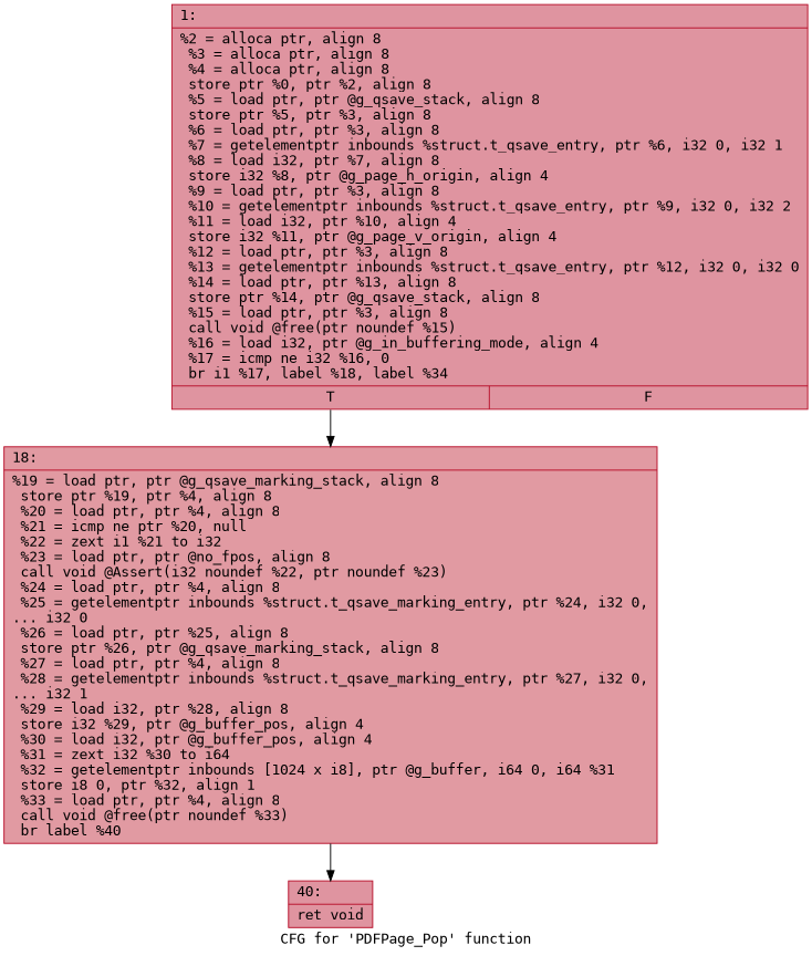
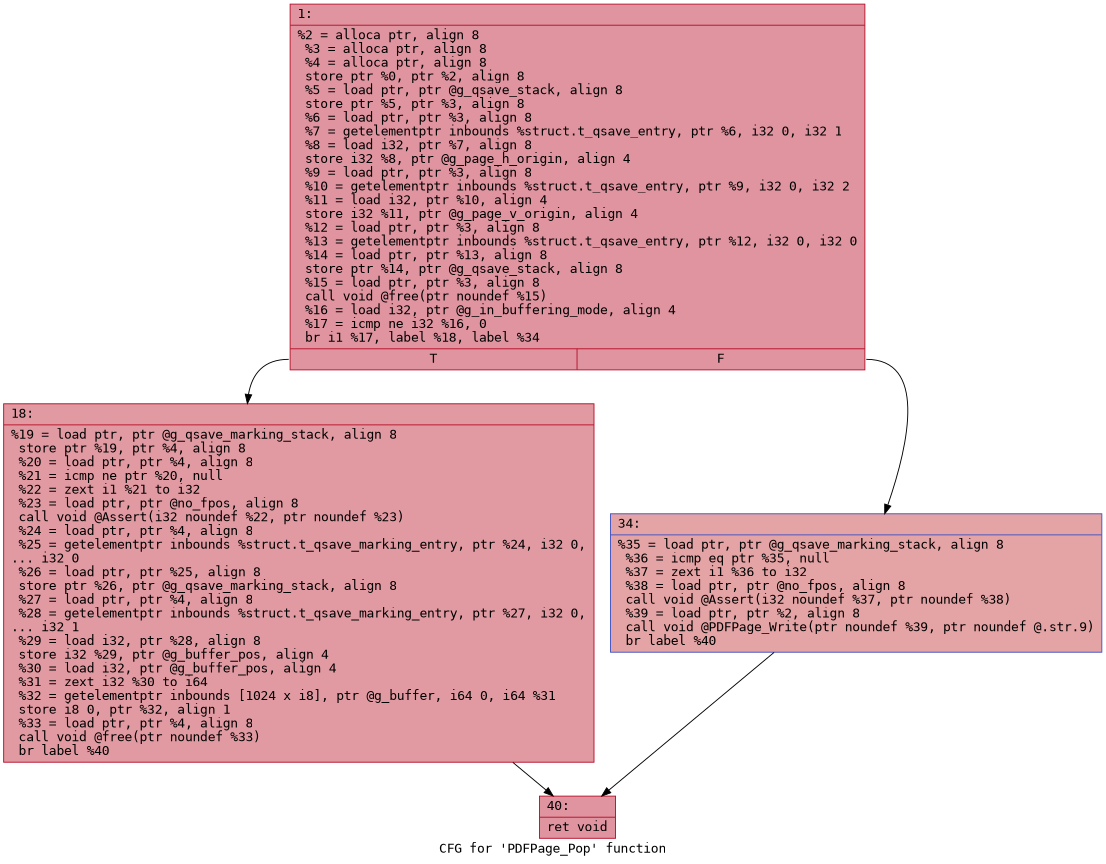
  digraph {
    label="CFG for 'PDFPage_Pop' function"
    fontname="DejaVu Sans Mono"
    node [color="#b70d28ff" fillcolor="#b70d2870" fontname="DejaVu Sans Mono" shape=record style=filled]
    edge [fontname="DejaVu Sans Mono"]
    n1 [label="{1:\l|  %2 = alloca ptr, align 8\l  %3 = alloca ptr, align 8\l  %4 = alloca ptr, align 8\l  store ptr %0, ptr %2, align 8\l  %5 = load ptr, ptr @g_qsave_stack, align 8\l  store ptr %5, ptr %3, align 8\l  %6 = load ptr, ptr %3, align 8\l  %7 = getelementptr inbounds %struct.t_qsave_entry, ptr %6, i32 0, i32 1\l  %8 = load i32, ptr %7, align 8\l  store i32 %8, ptr @g_page_h_origin, align 4\l  %9 = load ptr, ptr %3, align 8\l  %10 = getelementptr inbounds %struct.t_qsave_entry, ptr %9, i32 0, i32 2\l  %11 = load i32, ptr %10, align 4\l  store i32 %11, ptr @g_page_v_origin, align 4\l  %12 = load ptr, ptr %3, align 8\l  %13 = getelementptr inbounds %struct.t_qsave_entry, ptr %12, i32 0, i32 0\l  %14 = load ptr, ptr %13, align 8\l  store ptr %14, ptr @g_qsave_stack, align 8\l  %15 = load ptr, ptr %3, align 8\l  call void @free(ptr noundef %15)\l  %16 = load i32, ptr @g_in_buffering_mode, align 4\l  %17 = icmp ne i32 %16, 0\l  br i1 %17, label %18, label %34\l|{<s0>T|<s1>F}}"]
    n2 [fillcolor="#bb1b2c70" label="{18:\l|  %19 = load ptr, ptr @g_qsave_marking_stack, align 8\l  store ptr %19, ptr %4, align 8\l  %20 = load ptr, ptr %4, align 8\l  %21 = icmp ne ptr %20, null\l  %22 = zext i1 %21 to i32\l  %23 = load ptr, ptr @no_fpos, align 8\l  call void @Assert(i32 noundef %22, ptr noundef %23)\l  %24 = load ptr, ptr %4, align 8\l  %25 = getelementptr inbounds %struct.t_qsave_marking_entry, ptr %24, i32 0,\l... i32 0\l  %26 = load ptr, ptr %25, align 8\l  store ptr %26, ptr @g_qsave_marking_stack, align 8\l  %27 = load ptr, ptr %4, align 8\l  %28 = getelementptr inbounds %struct.t_qsave_marking_entry, ptr %27, i32 0,\l... i32 1\l  %29 = load i32, ptr %28, align 8\l  store i32 %29, ptr @g_buffer_pos, align 4\l  %30 = load i32, ptr @g_buffer_pos, align 4\l  %31 = zext i32 %30 to i64\l  %32 = getelementptr inbounds [1024 x i8], ptr @g_buffer, i64 0, i64 %31\l  store i8 0, ptr %32, align 1\l  %33 = load ptr, ptr %4, align 8\l  call void @free(ptr noundef %33)\l  br label %40\l}"]
+   n3 [color="#3d50c3ff" fillcolor="#c32e3170" label="{34:\l|  %35 = load ptr, ptr @g_qsave_marking_stack, align 8\l  %36 = icmp eq ptr %35, null\l  %37 = zext i1 %36 to i32\l  %38 = load ptr, ptr @no_fpos, align 8\l  call void @Assert(i32 noundef %37, ptr noundef %38)\l  %39 = load ptr, ptr %2, align 8\l  call void @PDFPage_Write(ptr noundef %39, ptr noundef @.str.9)\l  br label %40\l}"]
    n4 [label="{40:\l|  ret void\l}"]
    n1 -> n2 [tailport=s0]
+   n1 -> n3 [tailport=s1]
    n2 -> n4
+   n3 -> n4
  }
